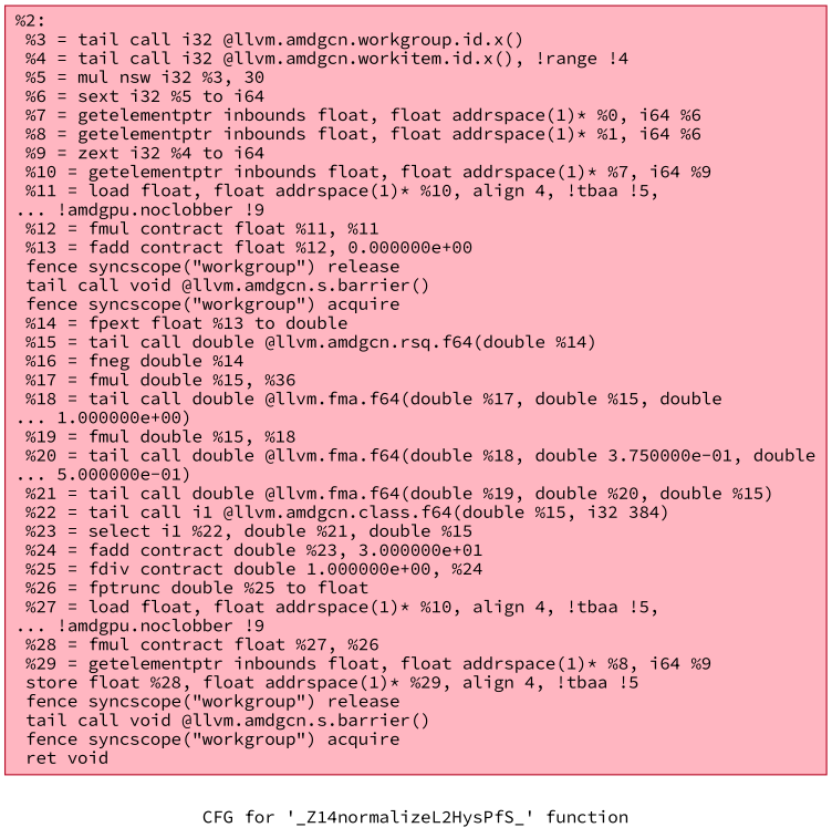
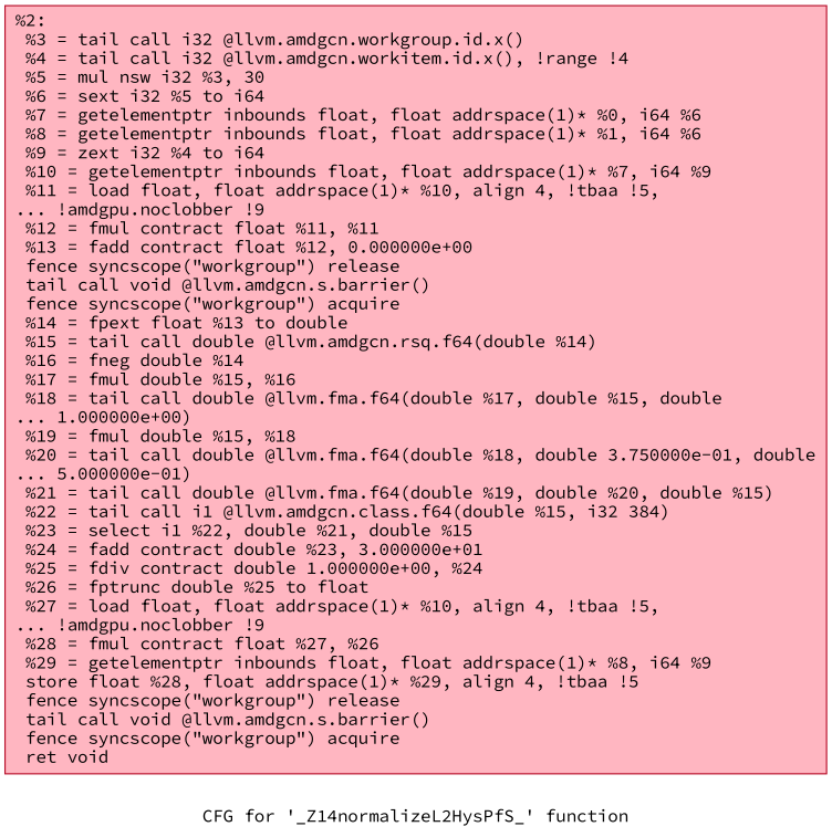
  digraph {
    label="CFG for '_Z14normalizeL2HysPfS_' function"
    rankdir=LR
    fontname="Source Code Pro"
-   n1 [color="#b70d28ff" fillcolor=lightpink label="{%2:\l  %3 = tail call i32 @llvm.amdgcn.workgroup.id.x()\l  %4 = tail call i32 @llvm.amdgcn.workitem.id.x(), !range !4\l  %5 = mul nsw i32 %3, 30\l  %6 = sext i32 %5 to i64\l  %7 = getelementptr inbounds float, float addrspace(1)* %0, i64 %6\l  %8 = getelementptr inbounds float, float addrspace(1)* %1, i64 %6\l  %9 = zext i32 %4 to i64\l  %10 = getelementptr inbounds float, float addrspace(1)* %7, i64 %9\l  %11 = load float, float addrspace(1)* %10, align 4, !tbaa !5,\l... !amdgpu.noclobber !9\l  %12 = fmul contract float %11, %11\l  %13 = fadd contract float %12, 0.000000e+00\l  fence syncscope(\"workgroup\") release\l  tail call void @llvm.amdgcn.s.barrier()\l  fence syncscope(\"workgroup\") acquire\l  %14 = fpext float %13 to double\l  %15 = tail call double @llvm.amdgcn.rsq.f64(double %14)\l  %16 = fneg double %14\l  %17 = fmul double %15, %36\l  %18 = tail call double @llvm.fma.f64(double %17, double %15, double\l... 1.000000e+00)\l  %19 = fmul double %15, %18\l  %20 = tail call double @llvm.fma.f64(double %18, double 3.750000e-01, double\l... 5.000000e-01)\l  %21 = tail call double @llvm.fma.f64(double %19, double %20, double %15)\l  %22 = tail call i1 @llvm.amdgcn.class.f64(double %15, i32 384)\l  %23 = select i1 %22, double %21, double %15\l  %24 = fadd contract double %23, 3.000000e+01\l  %25 = fdiv contract double 1.000000e+00, %24\l  %26 = fptrunc double %25 to float\l  %27 = load float, float addrspace(1)* %10, align 4, !tbaa !5,\l... !amdgpu.noclobber !9\l  %28 = fmul contract float %27, %26\l  %29 = getelementptr inbounds float, float addrspace(1)* %8, i64 %9\l  store float %28, float addrspace(1)* %29, align 4, !tbaa !5\l  fence syncscope(\"workgroup\") release\l  tail call void @llvm.amdgcn.s.barrier()\l  fence syncscope(\"workgroup\") acquire\l  ret void\l}" shape=record style=filled fontname="Source Code Pro"]
+   n1 [color="#b70d28ff" fillcolor=lightpink label="{%2:\l  %3 = tail call i32 @llvm.amdgcn.workgroup.id.x()\l  %4 = tail call i32 @llvm.amdgcn.workitem.id.x(), !range !4\l  %5 = mul nsw i32 %3, 30\l  %6 = sext i32 %5 to i64\l  %7 = getelementptr inbounds float, float addrspace(1)* %0, i64 %6\l  %8 = getelementptr inbounds float, float addrspace(1)* %1, i64 %6\l  %9 = zext i32 %4 to i64\l  %10 = getelementptr inbounds float, float addrspace(1)* %7, i64 %9\l  %11 = load float, float addrspace(1)* %10, align 4, !tbaa !5,\l... !amdgpu.noclobber !9\l  %12 = fmul contract float %11, %11\l  %13 = fadd contract float %12, 0.000000e+00\l  fence syncscope(\"workgroup\") release\l  tail call void @llvm.amdgcn.s.barrier()\l  fence syncscope(\"workgroup\") acquire\l  %14 = fpext float %13 to double\l  %15 = tail call double @llvm.amdgcn.rsq.f64(double %14)\l  %16 = fneg double %14\l  %17 = fmul double %15, %16\l  %18 = tail call double @llvm.fma.f64(double %17, double %15, double\l... 1.000000e+00)\l  %19 = fmul double %15, %18\l  %20 = tail call double @llvm.fma.f64(double %18, double 3.750000e-01, double\l... 5.000000e-01)\l  %21 = tail call double @llvm.fma.f64(double %19, double %20, double %15)\l  %22 = tail call i1 @llvm.amdgcn.class.f64(double %15, i32 384)\l  %23 = select i1 %22, double %21, double %15\l  %24 = fadd contract double %23, 3.000000e+01\l  %25 = fdiv contract double 1.000000e+00, %24\l  %26 = fptrunc double %25 to float\l  %27 = load float, float addrspace(1)* %10, align 4, !tbaa !5,\l... !amdgpu.noclobber !9\l  %28 = fmul contract float %27, %26\l  %29 = getelementptr inbounds float, float addrspace(1)* %8, i64 %9\l  store float %28, float addrspace(1)* %29, align 4, !tbaa !5\l  fence syncscope(\"workgroup\") release\l  tail call void @llvm.amdgcn.s.barrier()\l  fence syncscope(\"workgroup\") acquire\l  ret void\l}" shape=record style=filled fontname="Source Code Pro"]
  }
